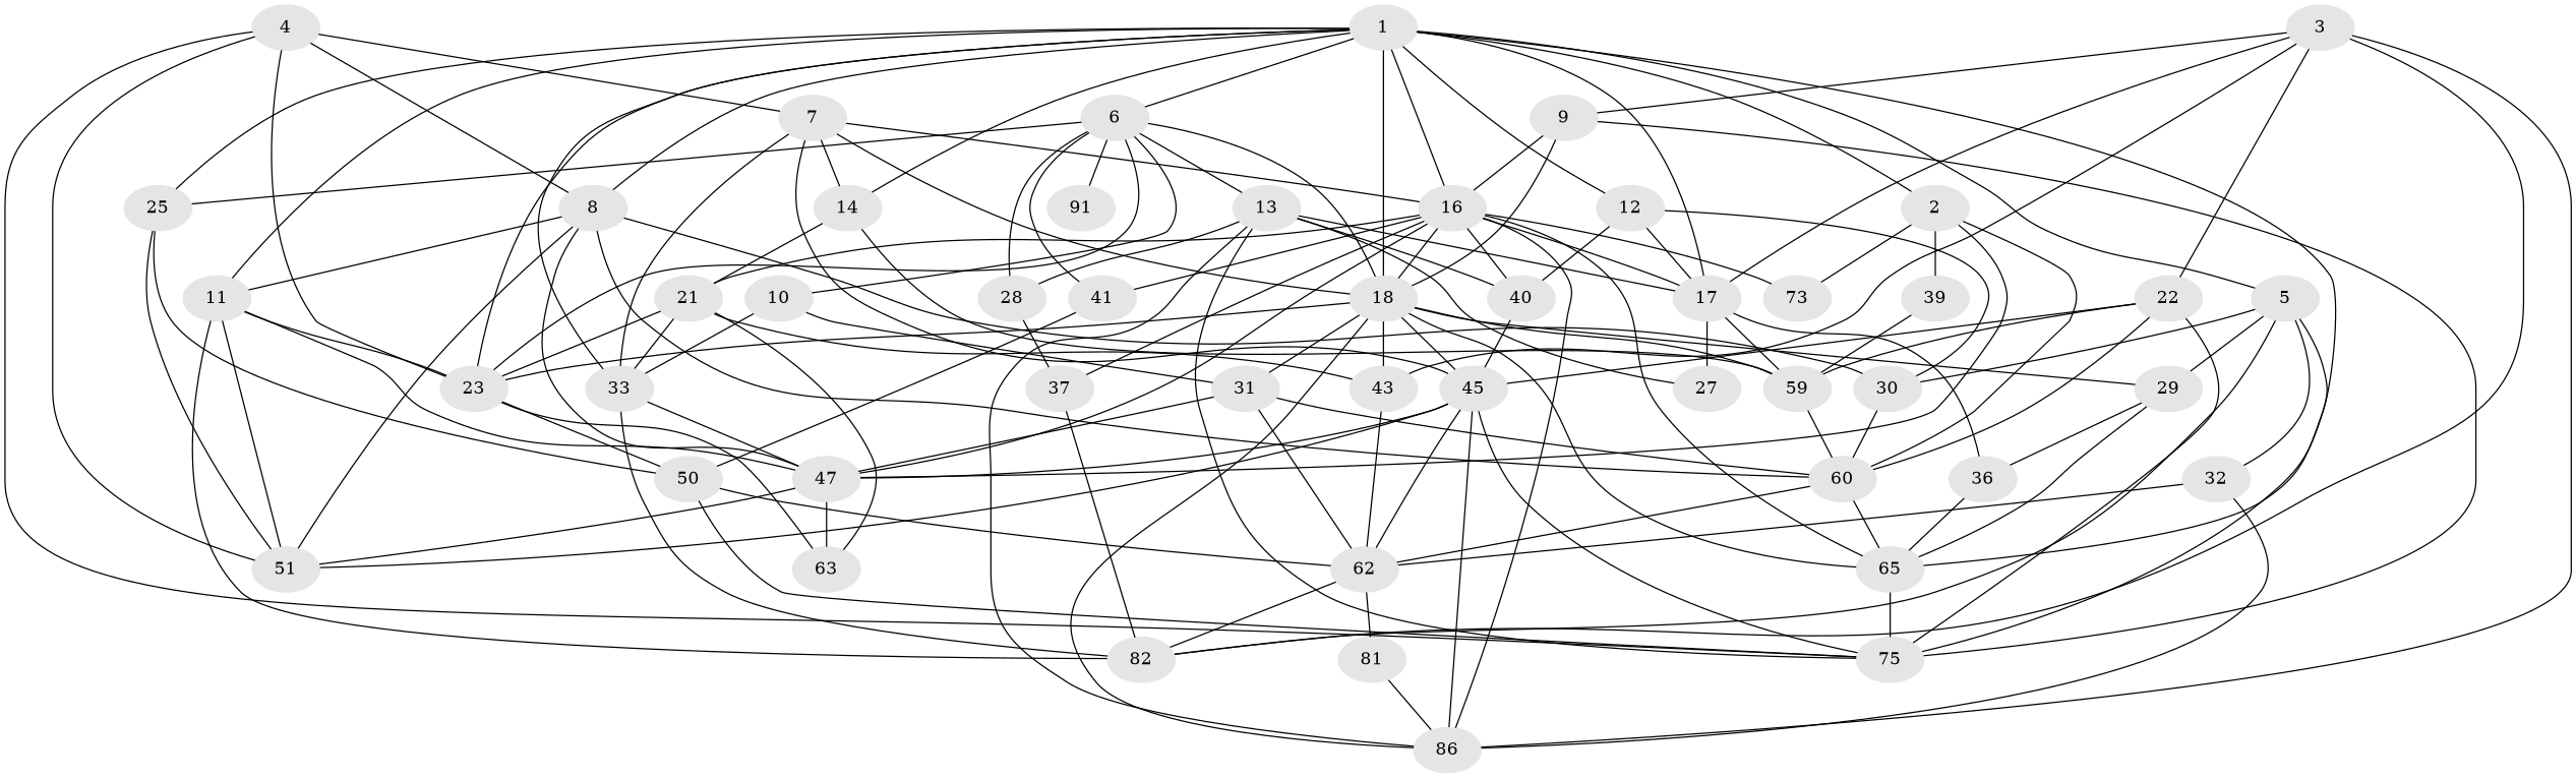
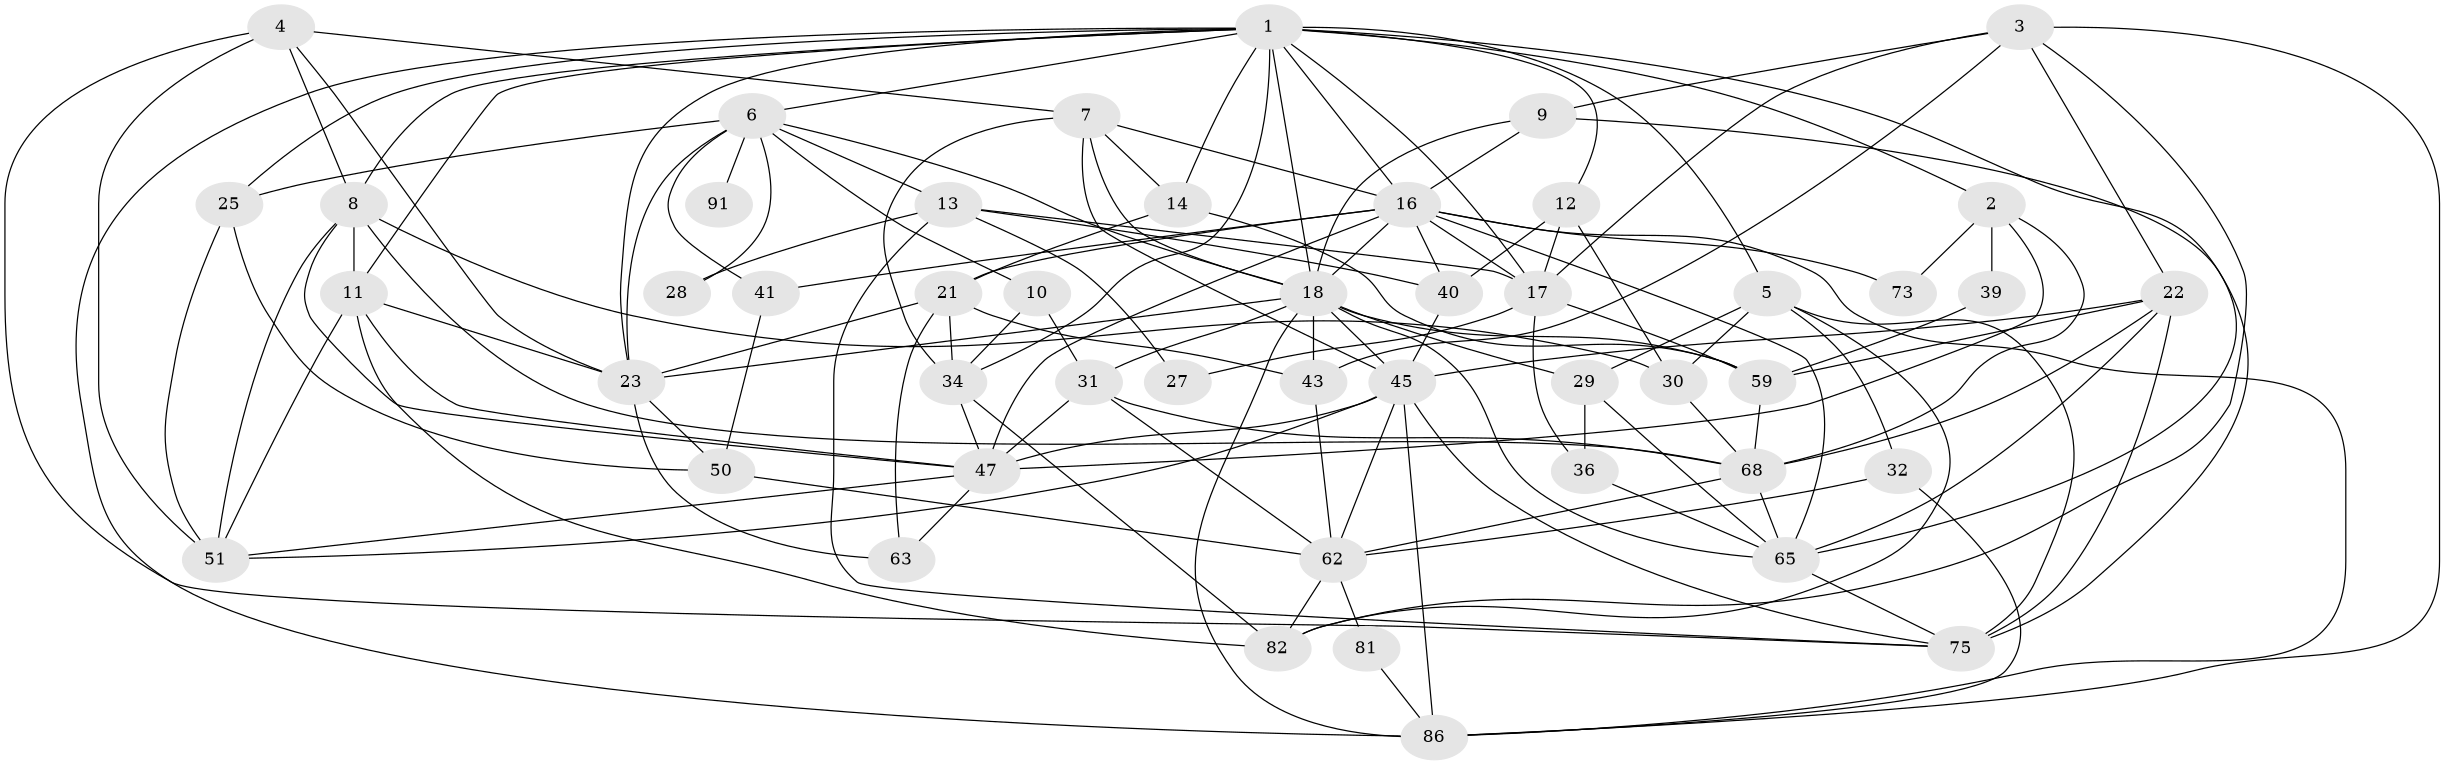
  graph {
    node [color=gray90 style=filled]
    1 [super="+61+67+34"]
    2 [super="+26"]
    5 [super="+69+19"]
    6 [super="+15"]
    8 [super="+79"]
    11 [super="+95"]
    12
    14 [super="+80"]
    16 [super="+24+20"]
    17 [super="+90+58"]
    18 [super="+53"]
    23 [super="+68"]
    25
-   33 [super="+72+46"]
+   33 [super="+72+46" label=34]
    65 [super="+66"]
    86 [super="+92"]
    39
    47 [super="+56+70"]
-   60 [super="+84"]
+   60 [super="+84" label=68]
    73
    82 [super="+87"]
    75 [super="+96"]
    29 [super="+54"]
    30
    32
    10
    13 [super="+89"]
    28
    41
    91
    51 [super="+71"]
    40
    21 [super="+44"]
    59 [super="+76"]
-   37
    27
    36 [super="+93"]
    43 [super="+48"]
    45 [super="+52+49"]
    31 [super="+85"]
    63
    50
    4
    7 [super="+77"]
    62 [super="+88"]
    3 [super="+38"]
    9 [super="+35"]
    22
    81
    1 -- 2
    1 -- 5
    1 -- 6
    1 -- 8
    1 -- 11
    1 -- 12
    1 -- 14
    1 -- 16 [weight=2]
    1 -- 17 [weight=2]
    1 -- 18
    1 -- 23
    1 -- 25
    1 -- 33 [weight=2]
    1 -- 65
-   13 -- 86
+   1 -- 86
    2 -- 39
    2 -- 47
    2 -- 60
    2 -- 73
    5 -- 82
    5 -- 75 [weight=2]
    5 -- 29
    5 -- 30
    5 -- 32
    6 -- 18
    6 -- 23
    6 -- 25
    6 -- 10
    6 -- 13
    6 -- 28
    6 -- 41
    6 -- 91 [weight=2]
    8 -- 11
    8 -- 47
    8 -- 60
    8 -- 30
    8 -- 51
    11 -- 23
    11 -- 47
    11 -- 82 [weight=2]
    11 -- 51
    12 -- 17
    12 -- 30
    12 -- 40
    14 -- 21
    14 -- 59
    16 -- 17
    16 -- 18
    16 -- 65
    16 -- 86
    16 -- 47 [weight=2]
    16 -- 73
    16 -- 41
    16 -- 40
    16 -- 21
-   16 -- 37
    17 -- 59
    17 -- 27
    17 -- 36
    18 -- 23
    18 -- 65
    18 -- 86
    18 -- 29
    18 -- 59
    18 -- 43
    18 -- 45
    18 -- 31
    23 -- 63
    23 -- 50
    25 -- 51
    25 -- 50
    33 -- 47
    33 -- 82 [weight=2]
    65 -- 75
    39 -- 59
    47 -- 51
    47 -- 63
    60 -- 65
    60 -- 62
    29 -- 65
    29 -- 36
    30 -- 60
    32 -- 86
    32 -- 62
    10 -- 33
    10 -- 31
    13 -- 17
    13 -- 75
    13 -- 28
    13 -- 40
    13 -- 27
-   28 -- 37
    41 -- 50
    40 -- 45
    21 -- 23
    21 -- 33
    21 -- 43
    21 -- 63
    59 -- 60
-   37 -- 82
    36 -- 65
    43 -- 62
    45 -- 86
    45 -- 47
    45 -- 75
    45 -- 51
    45 -- 62
    31 -- 47
    31 -- 60
    31 -- 62
-   50 -- 75
    50 -- 62
    4 -- 8
    4 -- 23
    4 -- 75
    4 -- 51
    4 -- 7
    7 -- 14
    7 -- 16
    7 -- 18
    7 -- 33
    7 -- 45
    62 -- 82
    62 -- 81
    3 -- 17
    3 -- 86
    3 -- 82
    3 -- 43
    3 -- 9
    3 -- 22
    9 -- 16
    9 -- 18
    9 -- 75
+   22 -- 65
    22 -- 60
    22 -- 75
    22 -- 59
    22 -- 45
    81 -- 86
  }
